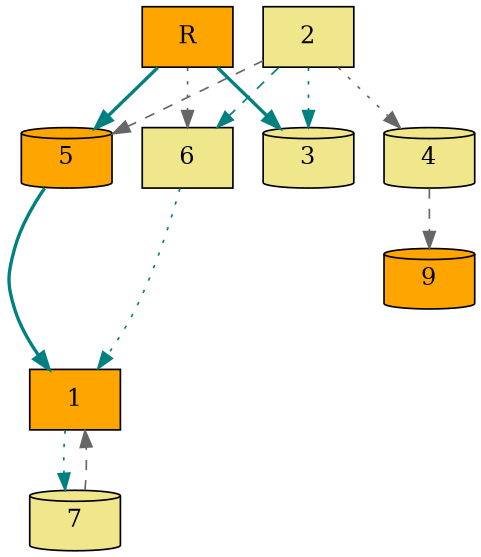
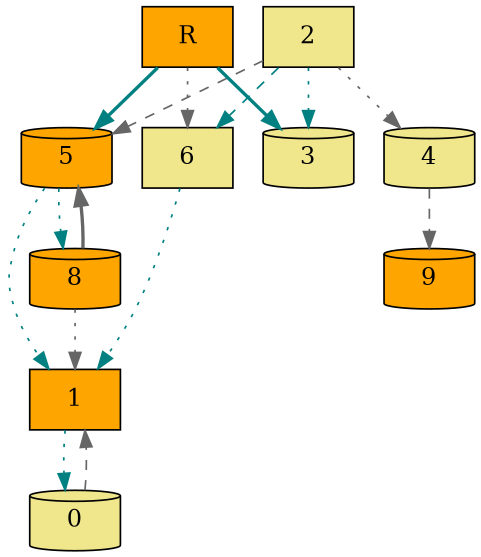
  digraph {
    node [fillcolor=orange shape=cylinder style=filled]
    edge [color=teal style=dotted]
    1 [shape=box]
-   7 [fillcolor=khaki]
+   7 [fillcolor=khaki label=0]
    2 [fillcolor=khaki shape=box]
    3 [fillcolor=khaki]
    4 [fillcolor=khaki]
    5
    6 [fillcolor=khaki shape=box]
    9
+   8
    R [shape=box]
    1 -> 7
    7 -> 1 [color=gray40 style=dashed]
    2 -> 3
    2 -> 4 [color=gray40]
    2 -> 5 [color=gray40 style=dashed]
    2 -> 6 [style=dashed]
    4 -> 9 [color=gray40 style=dashed]
-   5 -> 1 [style=bold]
+   5 -> 1
+   5 -> 8
    6 -> 1
+   8 -> 1 [color=gray40]
+   8 -> 5 [color=gray40 style=bold]
    R -> 3 [style=bold]
    R -> 5 [style=bold]
    R -> 6 [color=gray40]
  }
